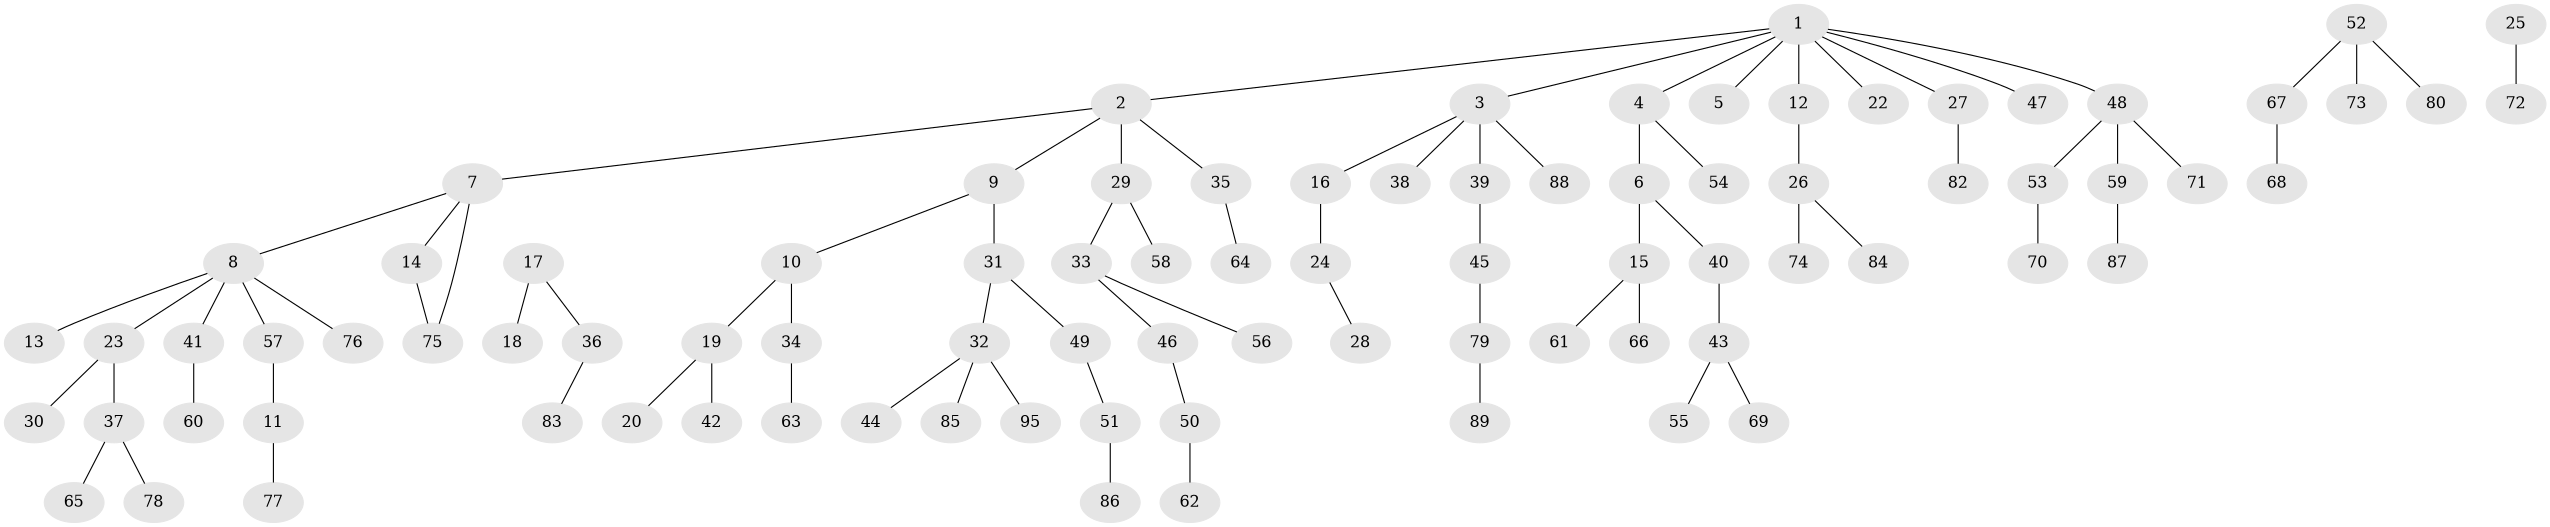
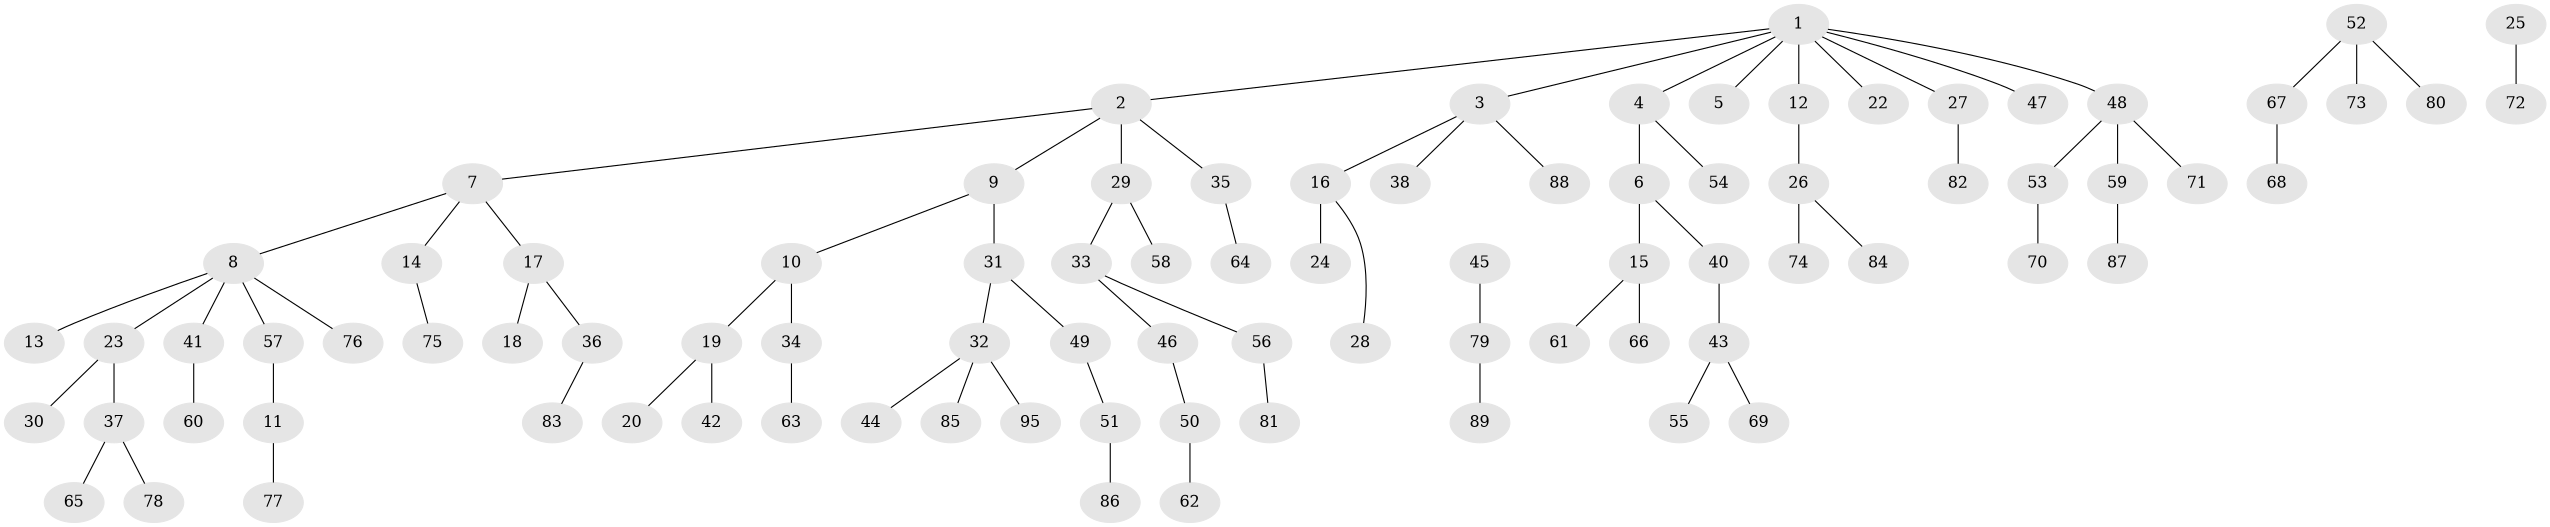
  graph {
    node [color=gray90 style=filled]
    1
    2
    3
    4
    5
    12
    22
    27
    47
    48
    7
    9
    29
    35
    16
    38
-   39
    88
    6
    54
    26
    82
    53
    59
    71
    8
    14
    17
    10
    31
    33
    58
    64
    24
    28
    45
    15
    40
    61
    66
    43
    13
    23
    41
    57
    76
    75
    18
    36
    11
    77
    30
    37
    60
    19
    34
    32
    49
    20
    42
    63
    74
    84
    52
    67
    73
    80
    83
    25
    72
    65
    78
    46
    56
    44
    85
    n77 [label=95]
    51
    50
+   81
    79
    55
    69
    89
    62
    70
    87
    86
    68
    1 -- 2
    1 -- 3
    1 -- 4
    1 -- 5
    1 -- 12
    1 -- 22
    1 -- 27
    1 -- 47
    1 -- 48
    2 -- 7
    2 -- 9
    2 -- 29
    2 -- 35
    3 -- 16
    3 -- 38
-   3 -- 39
    3 -- 88
    4 -- 6
    4 -- 54
    12 -- 26
    27 -- 82
    48 -- 53
    48 -- 59
    48 -- 71
    7 -- 8
    7 -- 14
-   7 -- 75
+   7 -- 17
    9 -- 10
    9 -- 31
    29 -- 33
    29 -- 58
    35 -- 64
    16 -- 24
-   24 -- 28
-   39 -- 45
+   16 -- 28
    6 -- 15
    6 -- 40
    26 -- 74
    26 -- 84
    53 -- 70
    59 -- 87
    8 -- 13
    8 -- 23
    8 -- 41
    8 -- 57
    8 -- 76
    14 -- 75
    17 -- 18
    17 -- 36
    10 -- 19
    10 -- 34
    31 -- 32
    31 -- 49
    33 -- 46
    33 -- 56
    45 -- 79
    15 -- 61
    15 -- 66
    40 -- 43
    43 -- 55
    43 -- 69
    23 -- 30
    23 -- 37
    41 -- 60
    57 -- 11
    36 -- 83
    11 -- 77
    37 -- 65
    37 -- 78
    19 -- 20
    19 -- 42
    34 -- 63
    32 -- 44
    32 -- 85
    32 -- n77
    49 -- 51
    52 -- 67
    52 -- 73
    52 -- 80
    67 -- 68
    25 -- 72
    46 -- 50
+   56 -- 81
    51 -- 86
    50 -- 62
    79 -- 89
  }
